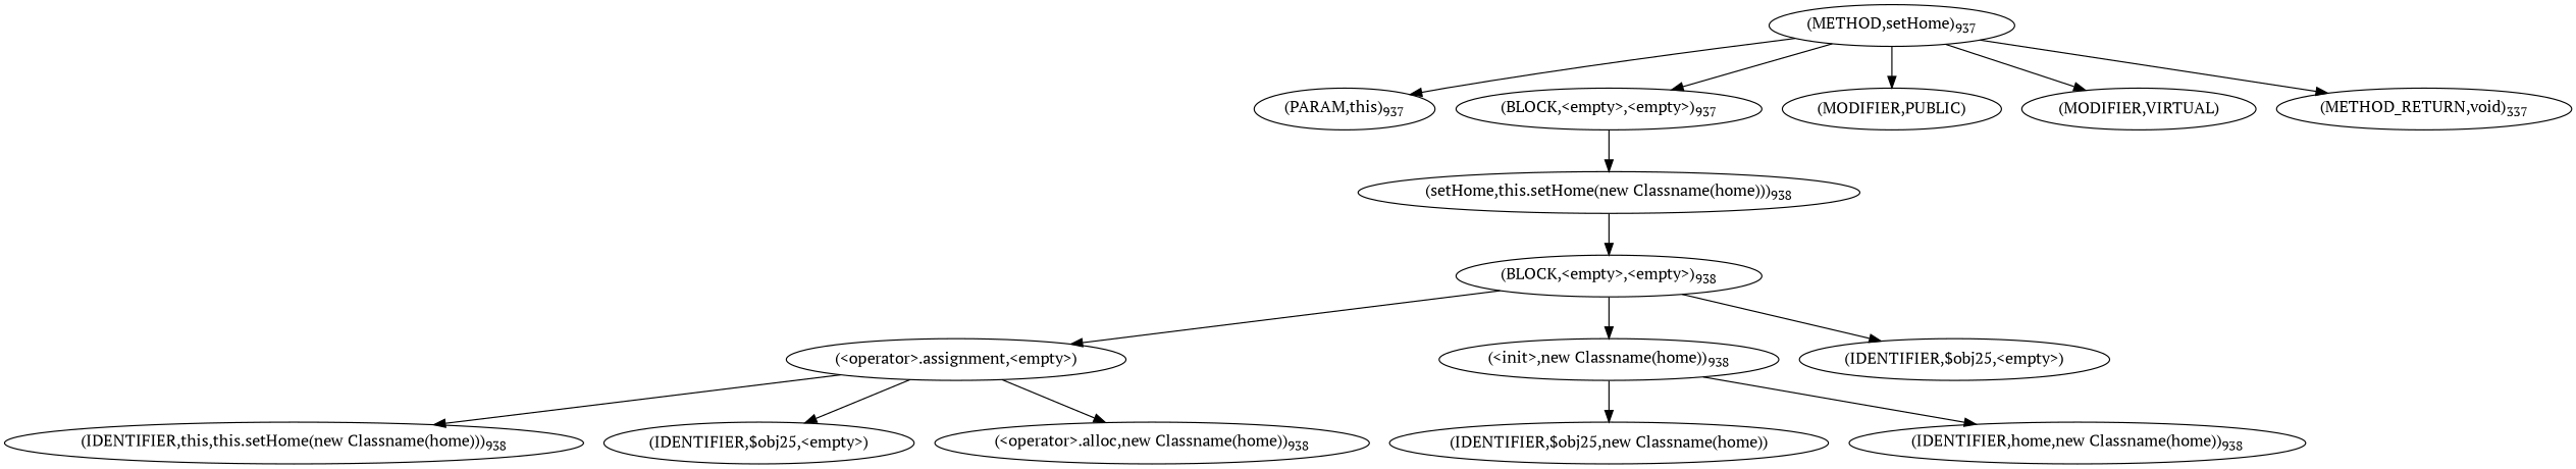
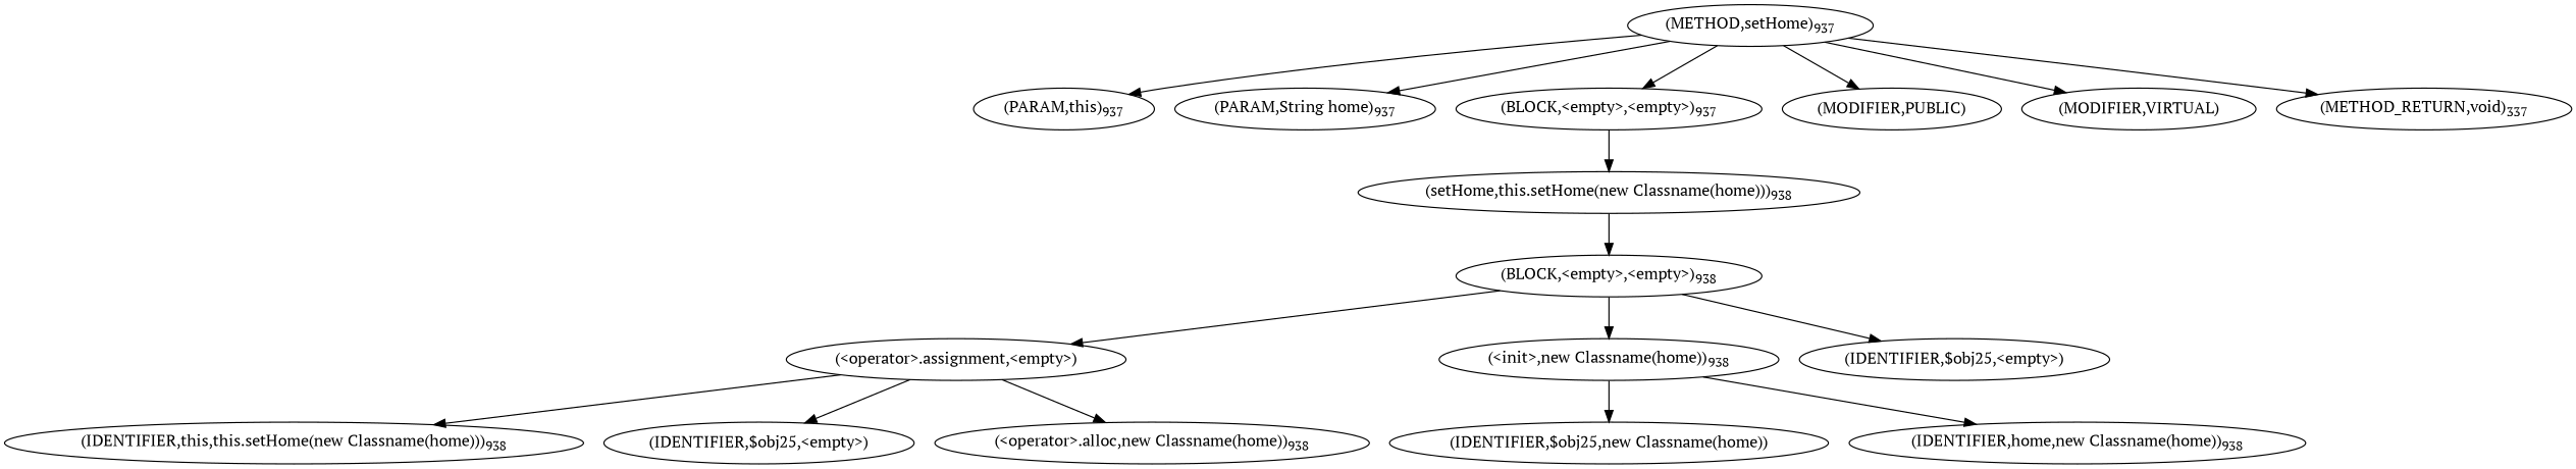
  digraph {
    fontname="PT Serif"
    node [fontname="PT Serif"]
    edge [fontname="PT Serif"]
    n1 [label=<(METHOD,setHome)<SUB>937</SUB>>]
    n2 [label=<(PARAM,this)<SUB>937</SUB>>]
+   n3 [label=<(PARAM,String home)<SUB>937</SUB>>]
    n4 [label=<(BLOCK,&lt;empty&gt;,&lt;empty&gt;)<SUB>937</SUB>>]
    n5 [label=<(MODIFIER,PUBLIC)>]
    n6 [label=<(MODIFIER,VIRTUAL)>]
    n7 [label=<(METHOD_RETURN,void)<SUB>337</SUB>>]
    n8 [label=<(setHome,this.setHome(new Classname(home)))<SUB>938</SUB>>]
    n9 [label=<(BLOCK,&lt;empty&gt;,&lt;empty&gt;)<SUB>938</SUB>>]
    n10 [label=<(IDENTIFIER,this,this.setHome(new Classname(home)))<SUB>938</SUB>>]
    n11 [label=<(&lt;operator&gt;.assignment,&lt;empty&gt;)>]
    n12 [label=<(&lt;init&gt;,new Classname(home))<SUB>938</SUB>>]
    n13 [label=<(IDENTIFIER,$obj25,&lt;empty&gt;)>]
    n14 [label=<(IDENTIFIER,$obj25,&lt;empty&gt;)>]
    n15 [label=<(&lt;operator&gt;.alloc,new Classname(home))<SUB>938</SUB>>]
    n16 [label=<(IDENTIFIER,$obj25,new Classname(home))>]
    n17 [label=<(IDENTIFIER,home,new Classname(home))<SUB>938</SUB>>]
    n1 -> n2
+   n1 -> n3
    n1 -> n4
    n1 -> n5
    n1 -> n6
    n1 -> n7
    n4 -> n8
    n8 -> n9
    n9 -> n11
    n9 -> n12
    n9 -> n13
    n11 -> n10
    n11 -> n14
    n11 -> n15
    n12 -> n16
    n12 -> n17
  }
